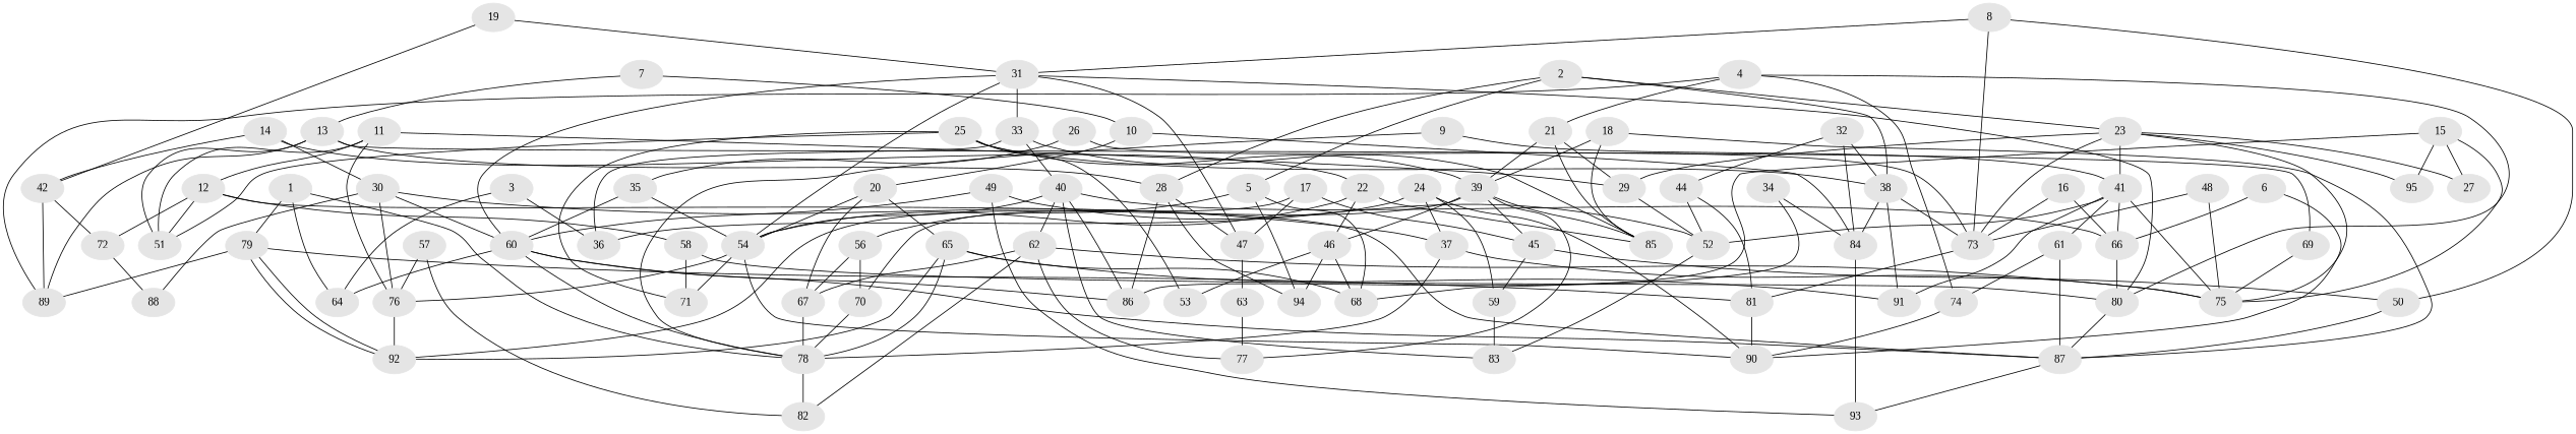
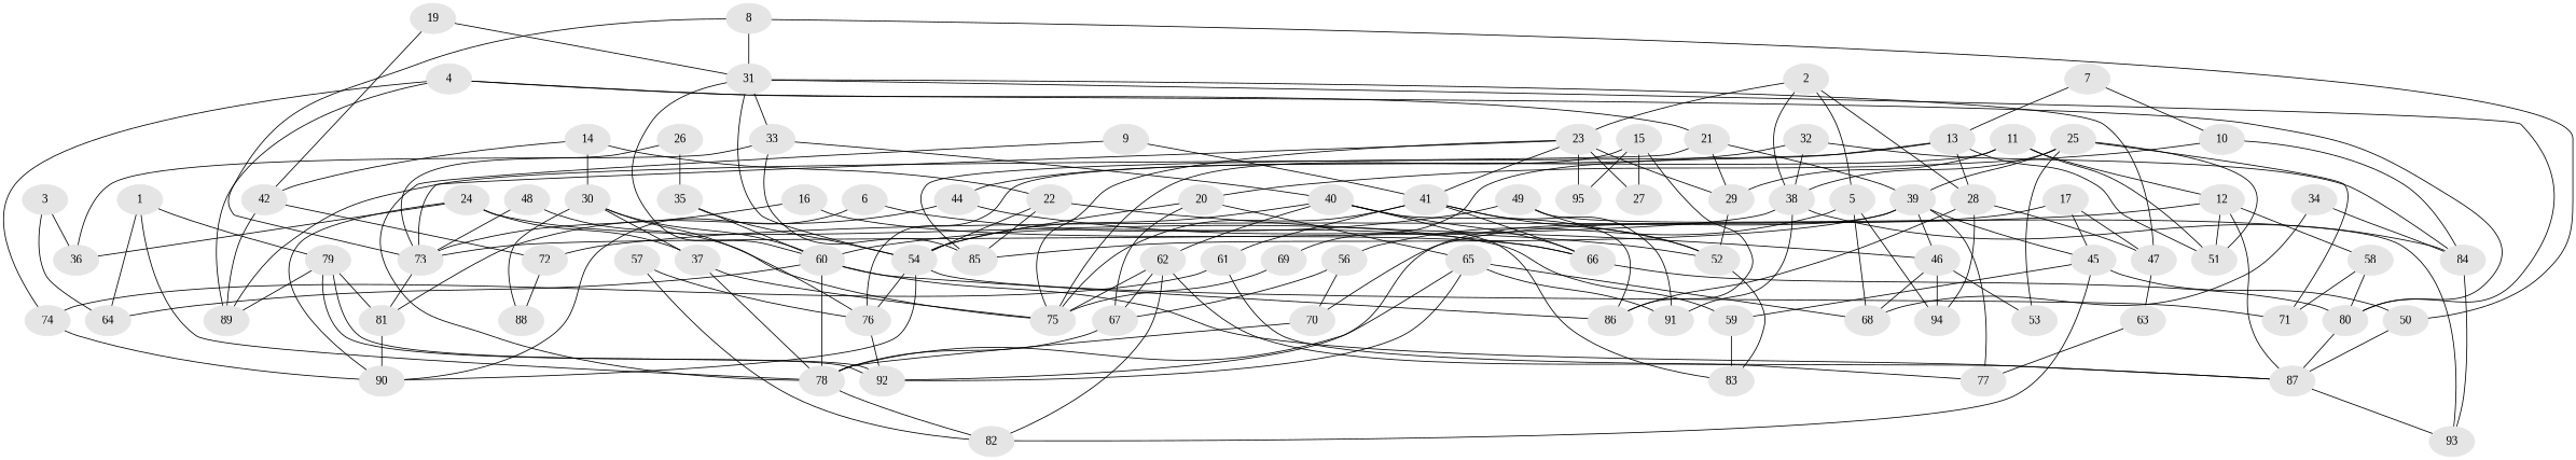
  graph {
    fontname="Liberation Serif"
    node [color=gray90 fontname="Liberation Serif" style=filled]
    edge [fontname="Liberation Serif"]
    1
    64
    78
    79
    82
    89
    92
    81
    2
    5
    23
    28
    38
    56
    68
    94
    73
    41
    29
    27
    n21 [label=95]
    75
    86
    47
    84
    91
    3
    36
    4
    21
    74
    80
    39
    85
    90
    87
    70
    67
    6
    66
    7
    10
    13
    20
    51
    69
    8
    31
    50
    54
    60
    33
    9
    52
    61
    65
    93
    11
    12
    76
    58
    72
    71
    88
    14
    22
    30
    42
    46
    37
    15
    16
    17
    45
    59
    63
-   18
    77
    19
    53
    24
    83
    25
    26
    35
    40
    32
    44
    62
    34
    48
    49
    57
    1 -- 64
    1 -- 78
    1 -- 79
    78 -- 82
    79 -- 89
    79 -- 92
    79 -- 92
    79 -- 81
    81 -- 90
    2 -- 5
    2 -- 23
    2 -- 28
    2 -- 38
    5 -- 56
    5 -- 68
    5 -- 94
    23 -- 73
    23 -- 41
    23 -- 29
    23 -- 27
    23 -- n21
    23 -- 75
    28 -- 94
    28 -- 86
    28 -- 47
    38 -- 73
    38 -- 84
    38 -- 91
    56 -- 70
    56 -- 67
    73 -- 81
    41 -- 75
    41 -- 91
    41 -- 66
    41 -- 52
    41 -- 61
    29 -- 52
    47 -- 63
    84 -- 93
    3 -- 64
    3 -- 36
    4 -- 89
    4 -- 21
    4 -- 74
    4 -- 80
    21 -- 29
    21 -- 39
    21 -- 85
    74 -- 90
    80 -- 87
    39 -- 92
    39 -- 85
    39 -- 46
    39 -- 45
    39 -- 77
    87 -- 93
    70 -- 78
    67 -- 78
    6 -- 90
    6 -- 66
    66 -- 80
    7 -- 10
    7 -- 13
    10 -- 84
    10 -- 20
    13 -- 89
    13 -- 28
    13 -- 51
    13 -- 69
    20 -- 67
    20 -- 54
    20 -- 65
    69 -- 75
    8 -- 73
    8 -- 31
    8 -- 50
    31 -- 47
    31 -- 80
    31 -- 54
    31 -- 60
    31 -- 33
    50 -- 87
    54 -- 90
    54 -- 76
    54 -- 71
    60 -- 64
    60 -- 78
    60 -- 86
    60 -- 87
    33 -- 36
    33 -- 85
    33 -- 40
    9 -- 78
    9 -- 41
    52 -- 83
    61 -- 74
    61 -- 87
    65 -- 78
    65 -- 92
    65 -- 68
    65 -- 91
    11 -- 29
    11 -- 51
    11 -- 12
    11 -- 76
    12 -- 87
    12 -- 51
    12 -- 58
    12 -- 72
    76 -- 92
    58 -- 80
    58 -- 71
    72 -- 88
    14 -- 22
    14 -- 30
    14 -- 42
    22 -- 85
    22 -- 54
    22 -- 46
    30 -- 60
    30 -- 76
    30 -- 88
    30 -- 37
    42 -- 89
    42 -- 72
    46 -- 68
    46 -- 94
    46 -- 53
    37 -- 78
    37 -- 75
    15 -- 27
    15 -- n21
    15 -- 75
    15 -- 86
    16 -- 73
    16 -- 66
    17 -- 47
    17 -- 70
    17 -- 45
+   45 -- 82
    45 -- 50
    45 -- 59
    59 -- 83
    63 -- 77
-   18 -- 39
-   18 -- 85
-   18 -- 87
    19 -- 31
    19 -- 42
    24 -- 36
    24 -- 90
    24 -- 37
    24 -- 59
    25 -- 38
    25 -- 39
    25 -- 51
    25 -- 71
    25 -- 53
    26 -- 73
    26 -- 35
    35 -- 54
    35 -- 60
    40 -- 86
    40 -- 66
    40 -- 54
    40 -- 83
    40 -- 62
    32 -- 38
    32 -- 84
    32 -- 44
    44 -- 81
    44 -- 52
    62 -- 82
    62 -- 75
    62 -- 67
    62 -- 77
    34 -- 68
    34 -- 84
    48 -- 73
    48 -- 75
    49 -- 60
    49 -- 52
    49 -- 93
    57 -- 82
    57 -- 76
  }
